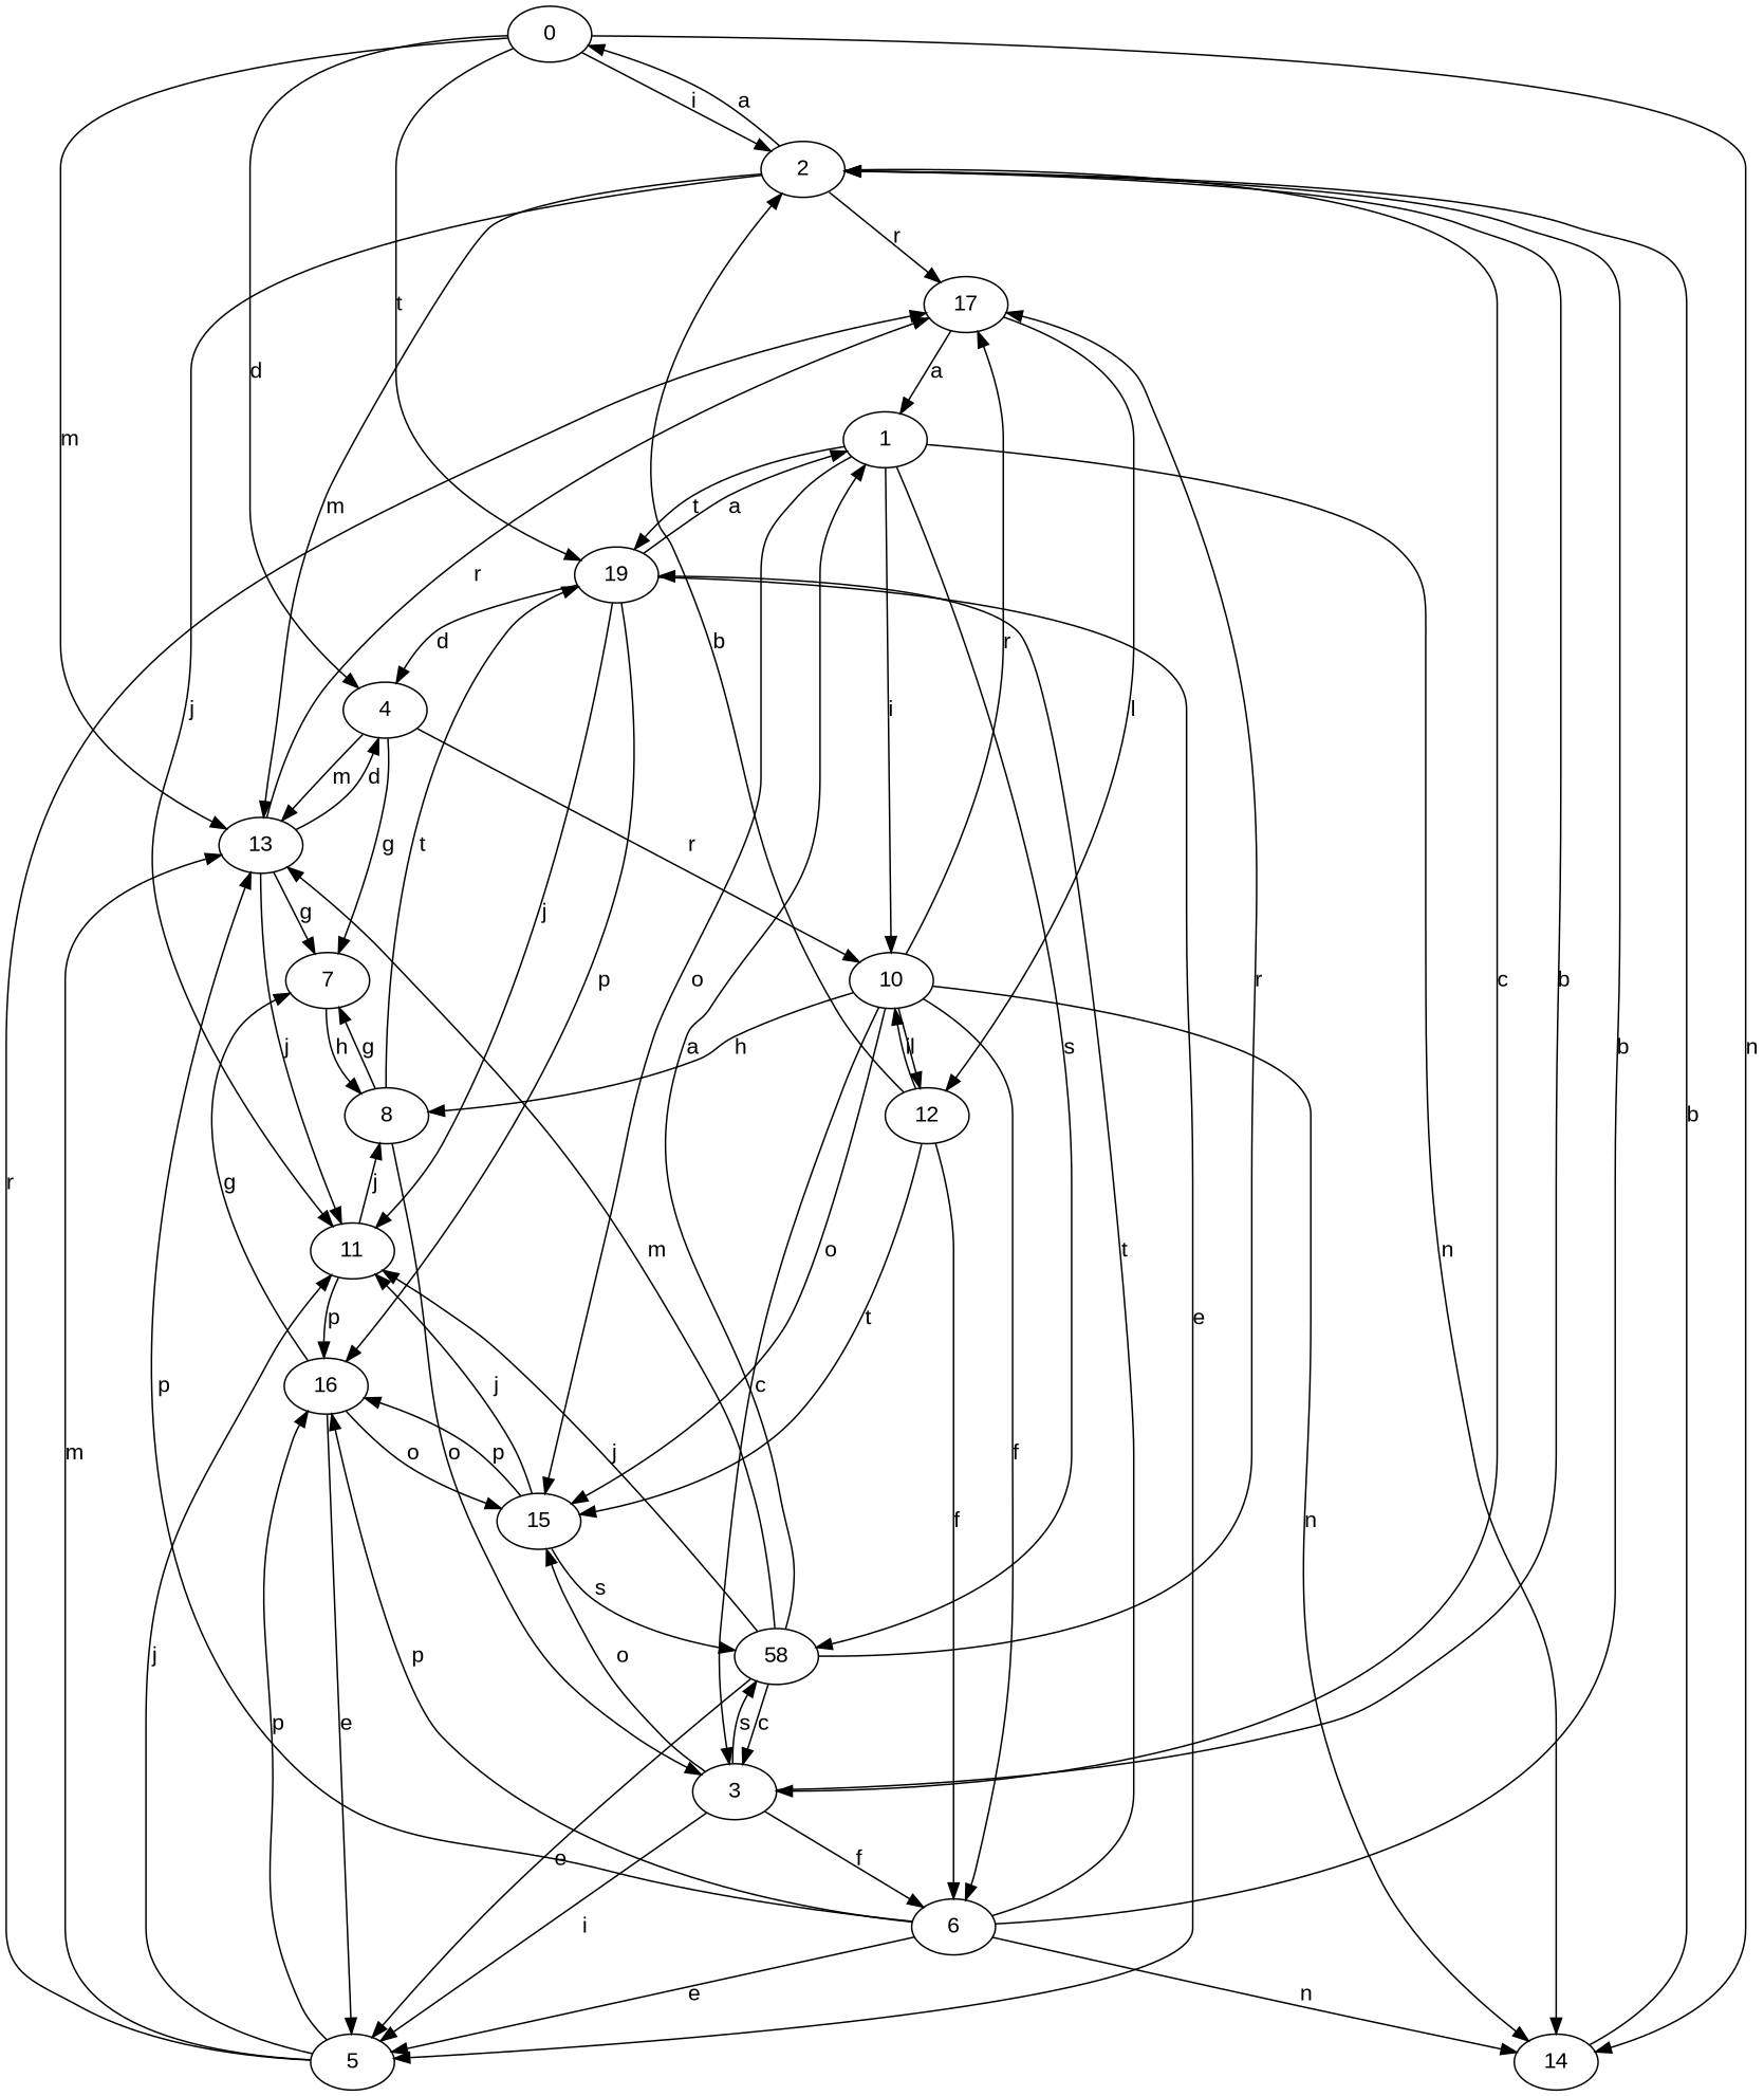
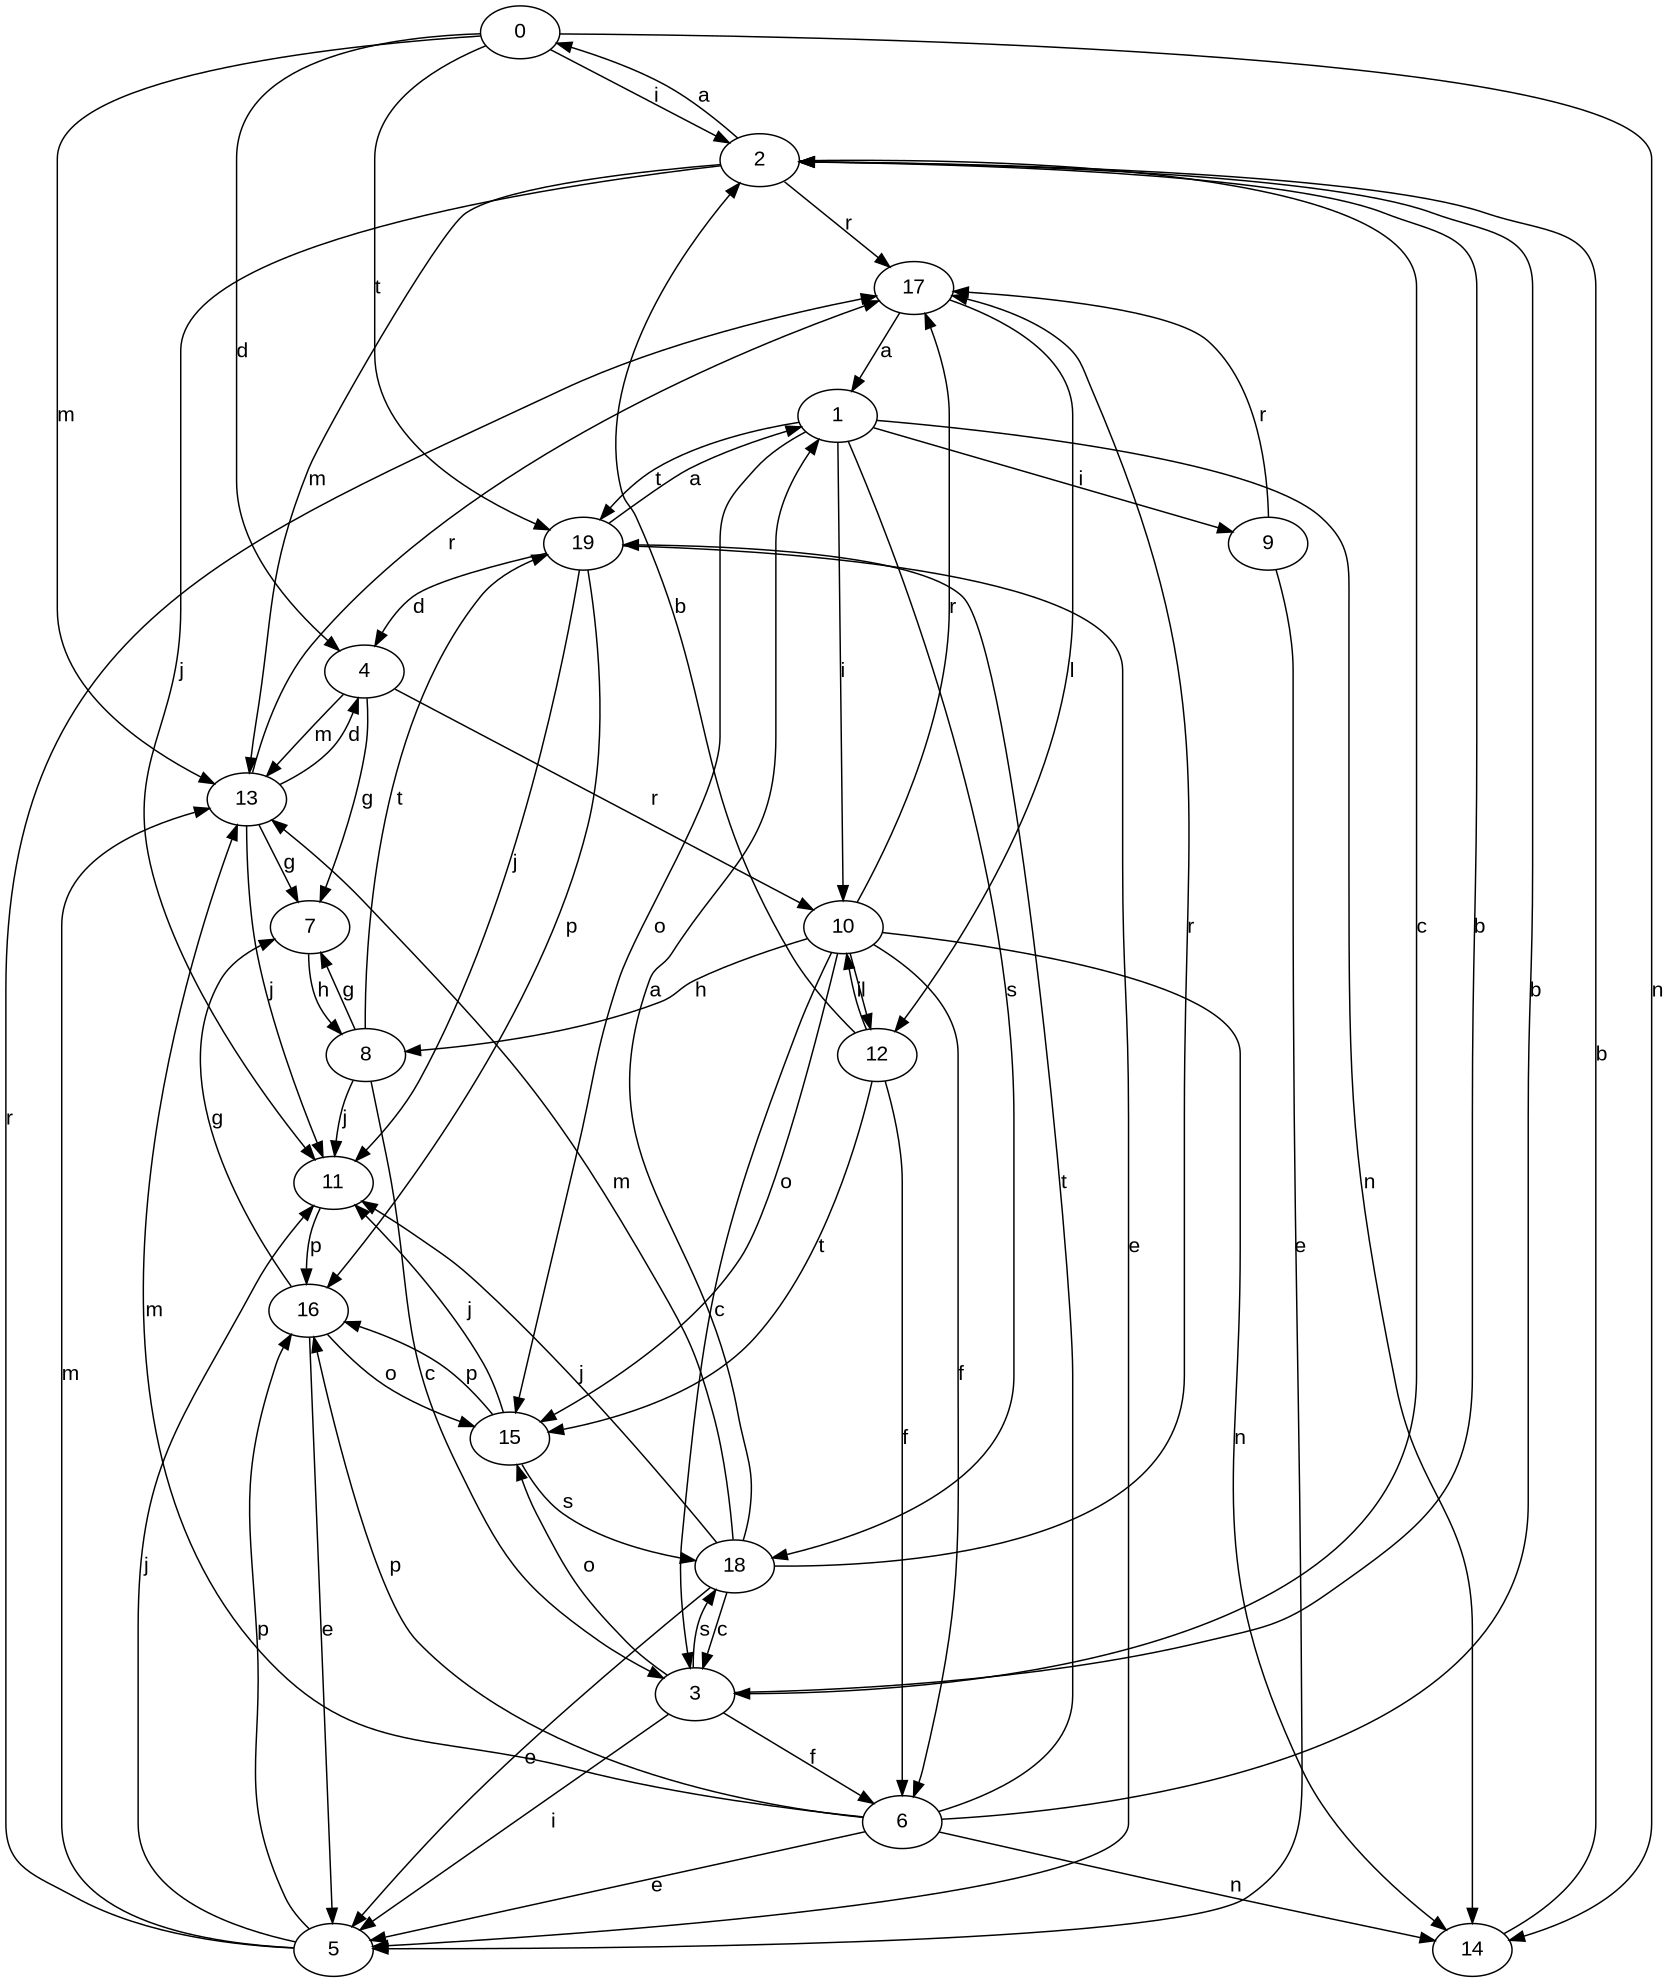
  strict digraph {
    fontname="Liberation Sans"
    node [fontname="Liberation Sans"]
    edge [fontname="Liberation Sans"]
    0
    2
    4
    13
    14
    19
    3
    11
    17
    10
    7
    1
    5
    16
+   9
    15
-   18 [label=58]
+   18
    6
    8
    12
    0 -> 2 [label=i]
    0 -> 4 [label=d]
    0 -> 13 [label=m]
    0 -> 14 [label=n]
    0 -> 19 [label=t]
    2 -> 0 [label=a]
    2 -> 13 [label=m]
    2 -> 3 [label=c]
    2 -> 11 [label=j]
    2 -> 17 [label=r]
    4 -> 13 [label=m]
    4 -> 10 [label=r]
    4 -> 7 [label=g]
    13 -> 4 [label=d]
    13 -> 11 [label=j]
    13 -> 17 [label=r]
    13 -> 7 [label=g]
    14 -> 2 [label=b]
    19 -> 4 [label=d]
    19 -> 11 [label=j]
    19 -> 1 [label=a]
    19 -> 5 [label=e]
    19 -> 16 [label=p]
    3 -> 2 [label=b]
    3 -> 5 [label=i]
    3 -> 15 [label=o]
    3 -> 18 [label=s]
    3 -> 6 [label=f]
    11 -> 16 [label=p]
    17 -> 1 [label=a]
    17 -> 12 [label=l]
    10 -> 14 [label=n]
    10 -> 3 [label=c]
    10 -> 17 [label=r]
    10 -> 15 [label=o]
    10 -> 6 [label=f]
    10 -> 8 [label=h]
    10 -> 12 [label=l]
    7 -> 8 [label=h]
    1 -> 14 [label=n]
    1 -> 19 [label=t]
    1 -> 10 [label=i]
+   1 -> 9 [label=i]
    1 -> 15 [label=o]
    1 -> 18 [label=s]
    5 -> 13 [label=m]
    5 -> 11 [label=j]
    5 -> 17 [label=r]
    5 -> 16 [label=p]
    16 -> 7 [label=g]
    16 -> 5 [label=e]
    16 -> 15 [label=o]
+   9 -> 17 [label=r]
+   9 -> 5 [label=e]
    15 -> 11 [label=j]
    15 -> 16 [label=p]
    15 -> 18 [label=s]
    18 -> 13 [label=m]
    18 -> 3 [label=c]
    18 -> 11 [label=j]
    18 -> 17 [label=r]
    18 -> 1 [label=a]
    18 -> 5 [label=e]
    6 -> 2 [label=b]
-   6 -> 13 [label=p]
+   6 -> 13 [label=m]
    6 -> 14 [label=n]
    6 -> 19 [label=t]
    6 -> 5 [label=e]
    6 -> 16 [label=p]
    8 -> 19 [label=t]
-   8 -> 3 [label=o]
-   11 -> 8 [label=j]
+   8 -> 3 [label=c]
+   8 -> 11 [label=j]
    8 -> 7 [label=g]
    12 -> 2 [label=b]
    12 -> 10 [label=i]
    12 -> 15 [label=t]
    12 -> 6 [label=f]
  }
